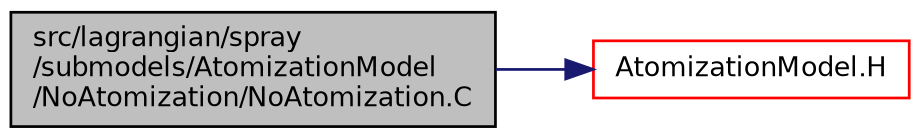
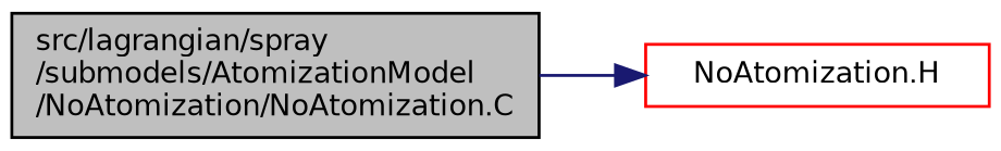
  digraph {
    rankdir=LR
    node [fontname=Helvetica fontsize=10 shape=record]
    n1 [color=black fillcolor=grey75 fontcolor=black height=0.2 label="src/lagrangian/spray\l/submodels/AtomizationModel\l/NoAtomization/NoAtomization.C" style=filled width=0.4]
-   n2 [color=red height=0.2 label="AtomizationModel.H" width=0.4]
+   n2 [color=red height=0.2 label="NoAtomization.H" width=0.4]
    n1 -> n2 [color=midnightblue fontname=Helvetica fontsize=10 labelfontname=Helvetica labelfontsize=10 style=solid]
  }
